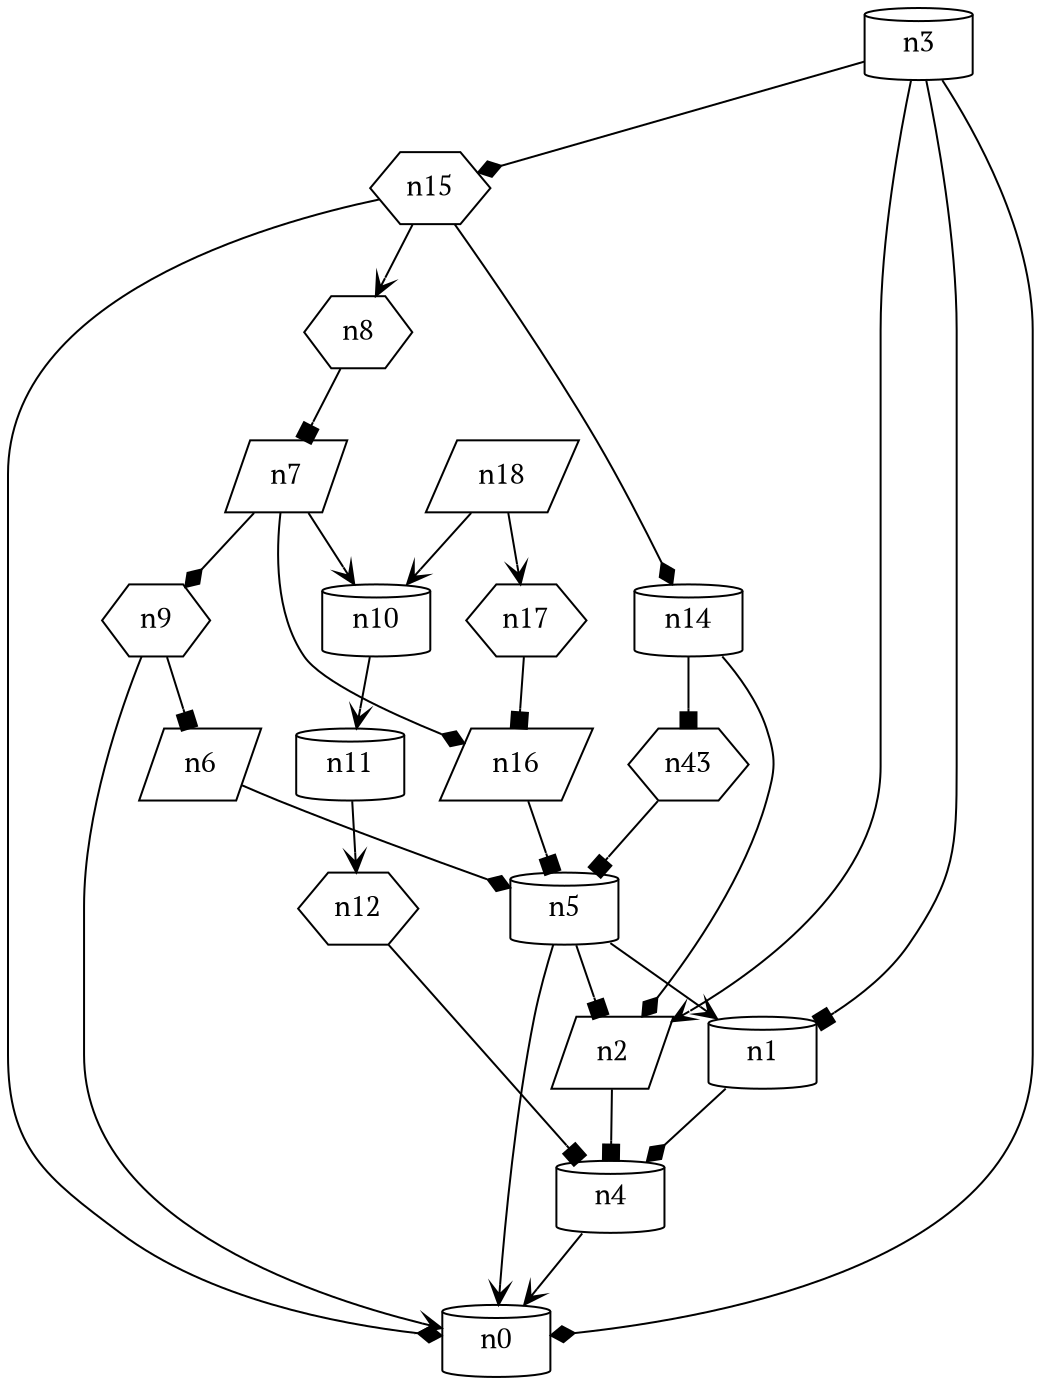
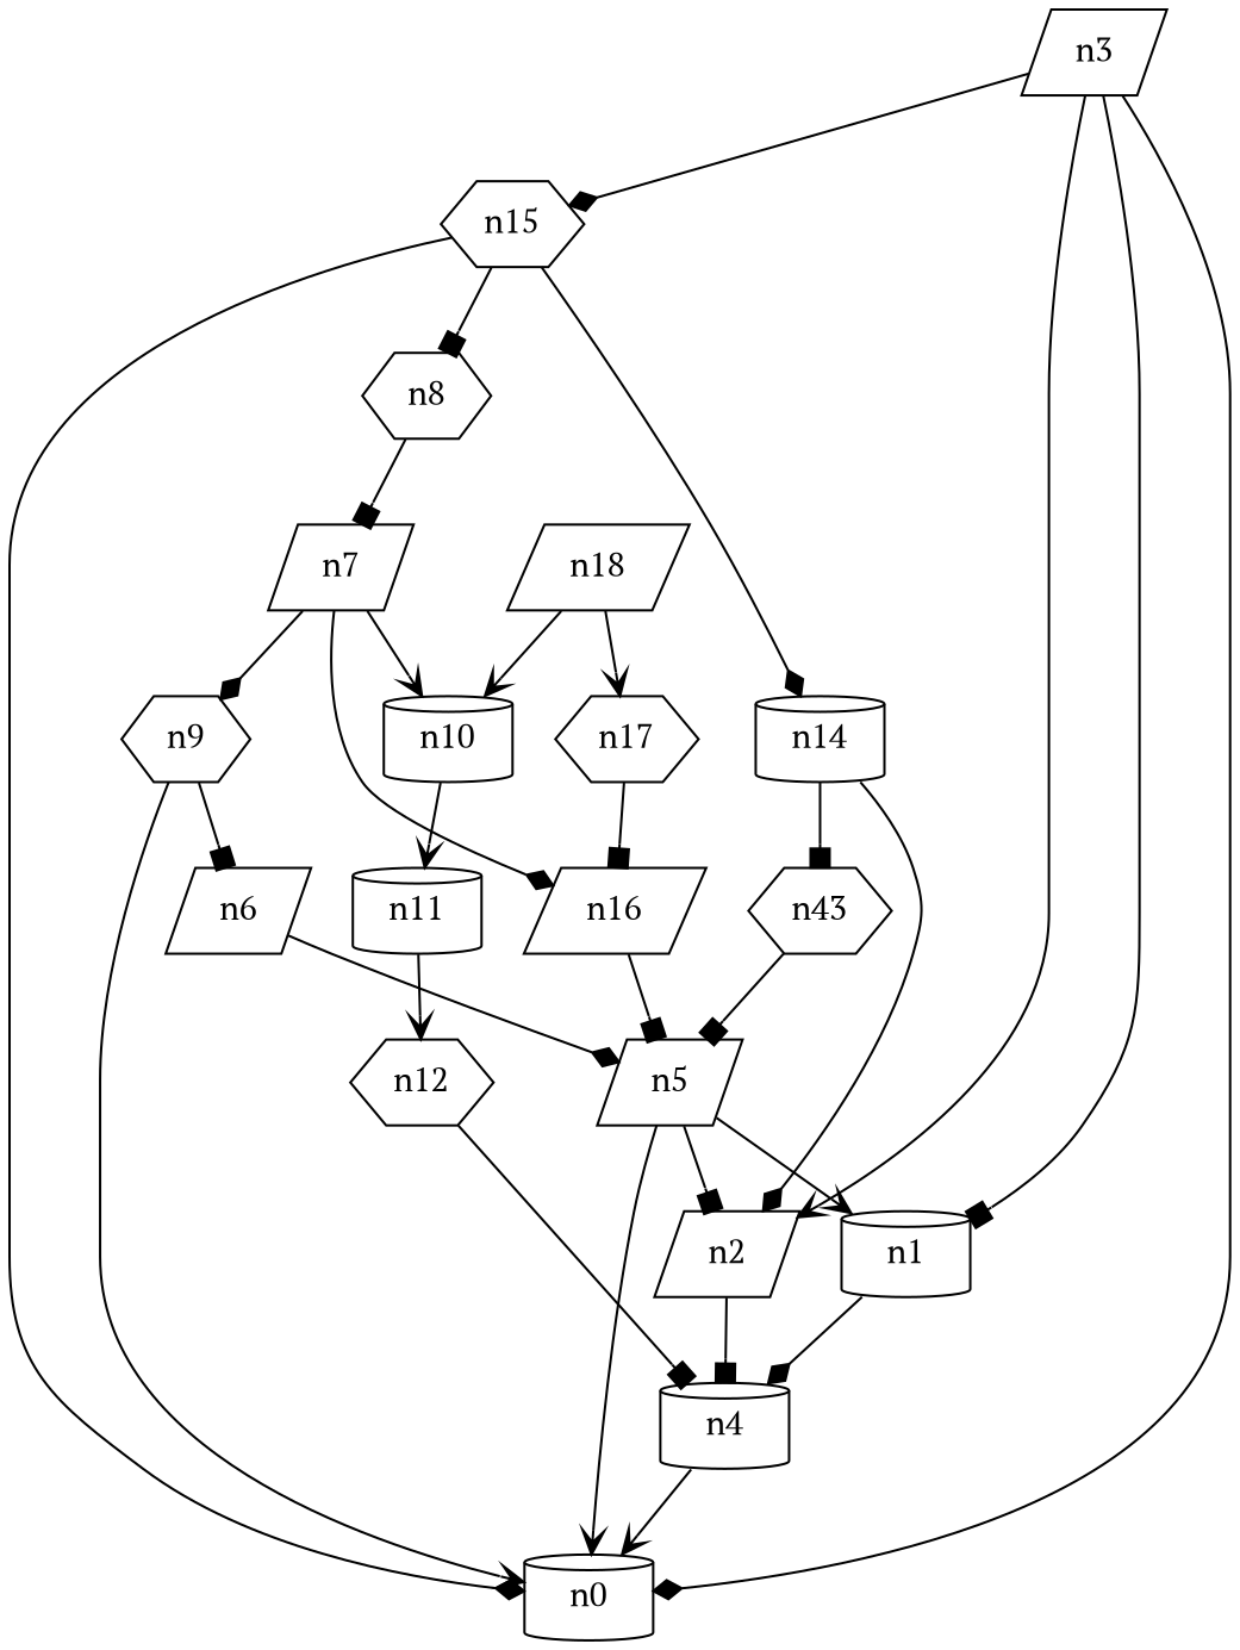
  digraph {
    fontname="PT Serif"
    node [fontname="PT Serif" shape=cylinder]
    edge [arrowhead=box fontname="PT Serif"]
    n1
    n4
    n0
    n2 [shape=parallelogram]
-   n3
+   n3 [shape=parallelogram]
    n15 [shape=hexagon]
    n8 [shape=hexagon]
    n14
    n7 [shape=parallelogram]
    n13 [label=n43 shape=hexagon]
-   n5
+   n5 [shape=parallelogram]
    n6 [shape=parallelogram]
    n9 [shape=hexagon]
    n10
    n16 [shape=parallelogram]
    n11
    n12 [shape=hexagon]
    n18 [shape=parallelogram]
    n17 [shape=hexagon]
    n1 -> n4 [arrowhead=diamond]
    n4 -> n0 [arrowhead=vee]
    n2 -> n4
    n3 -> n1
    n3 -> n0 [arrowhead=diamond]
    n3 -> n2 [arrowhead=vee]
    n3 -> n15 [arrowhead=diamond]
    n15 -> n0 [arrowhead=diamond]
-   n15 -> n8 [arrowhead=vee]
+   n15 -> n8
    n15 -> n14 [arrowhead=diamond]
    n8 -> n7
    n14 -> n2 [arrowhead=diamond]
    n14 -> n13
    n7 -> n9 [arrowhead=diamond]
    n7 -> n10 [arrowhead=vee]
    n7 -> n16 [arrowhead=diamond]
    n13 -> n5
    n5 -> n1 [arrowhead=vee]
    n5 -> n0 [arrowhead=vee]
    n5 -> n2
    n6 -> n5 [arrowhead=diamond]
    n9 -> n0 [arrowhead=vee]
    n9 -> n6
    n10 -> n11 [arrowhead=vee]
    n16 -> n5
    n11 -> n12 [arrowhead=vee]
    n12 -> n4
    n18 -> n10 [arrowhead=vee]
    n18 -> n17 [arrowhead=vee]
    n17 -> n16
  }
